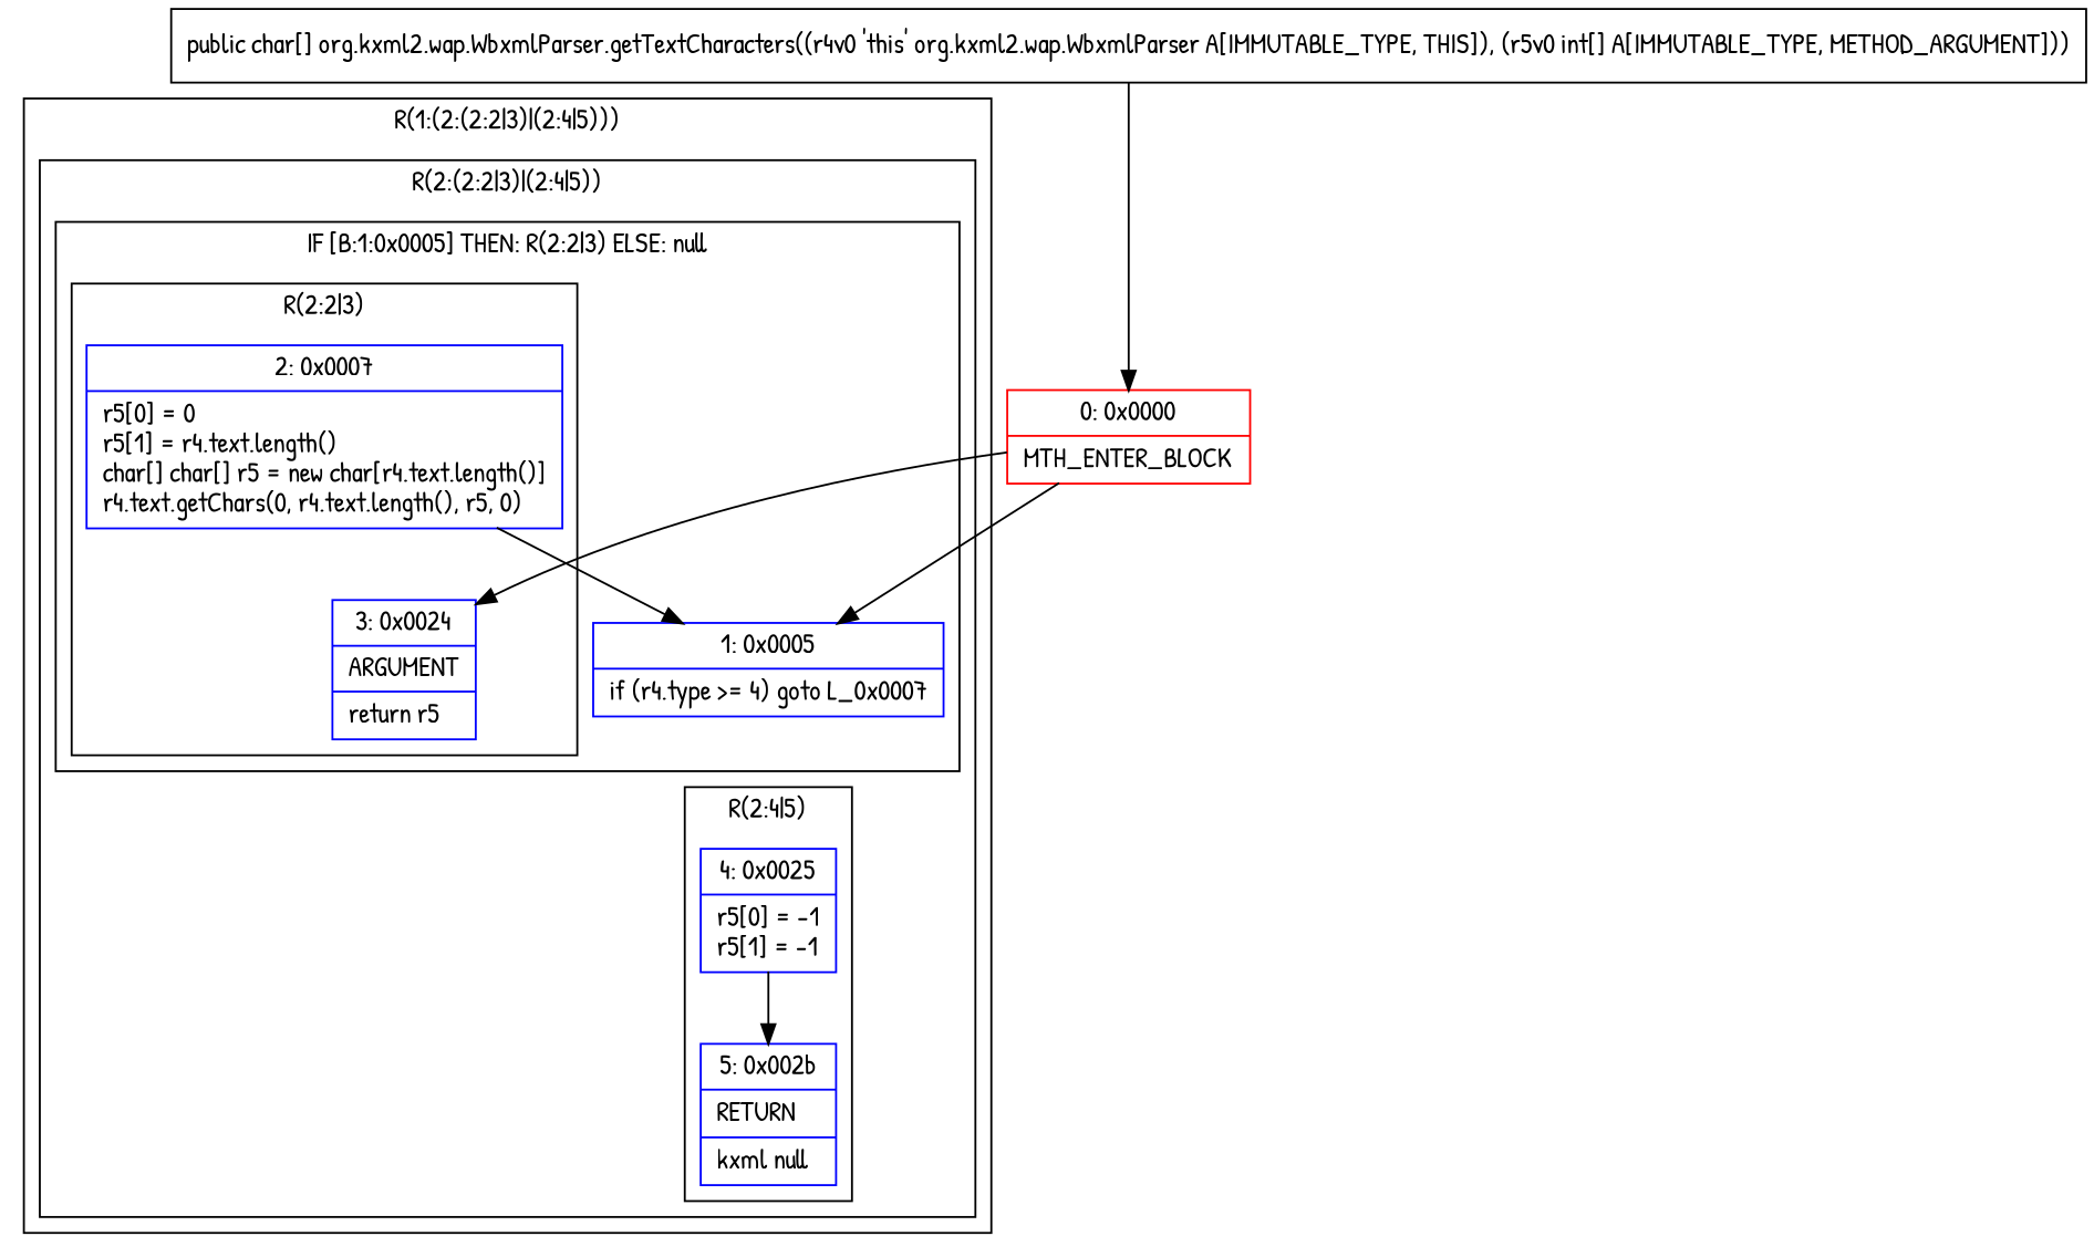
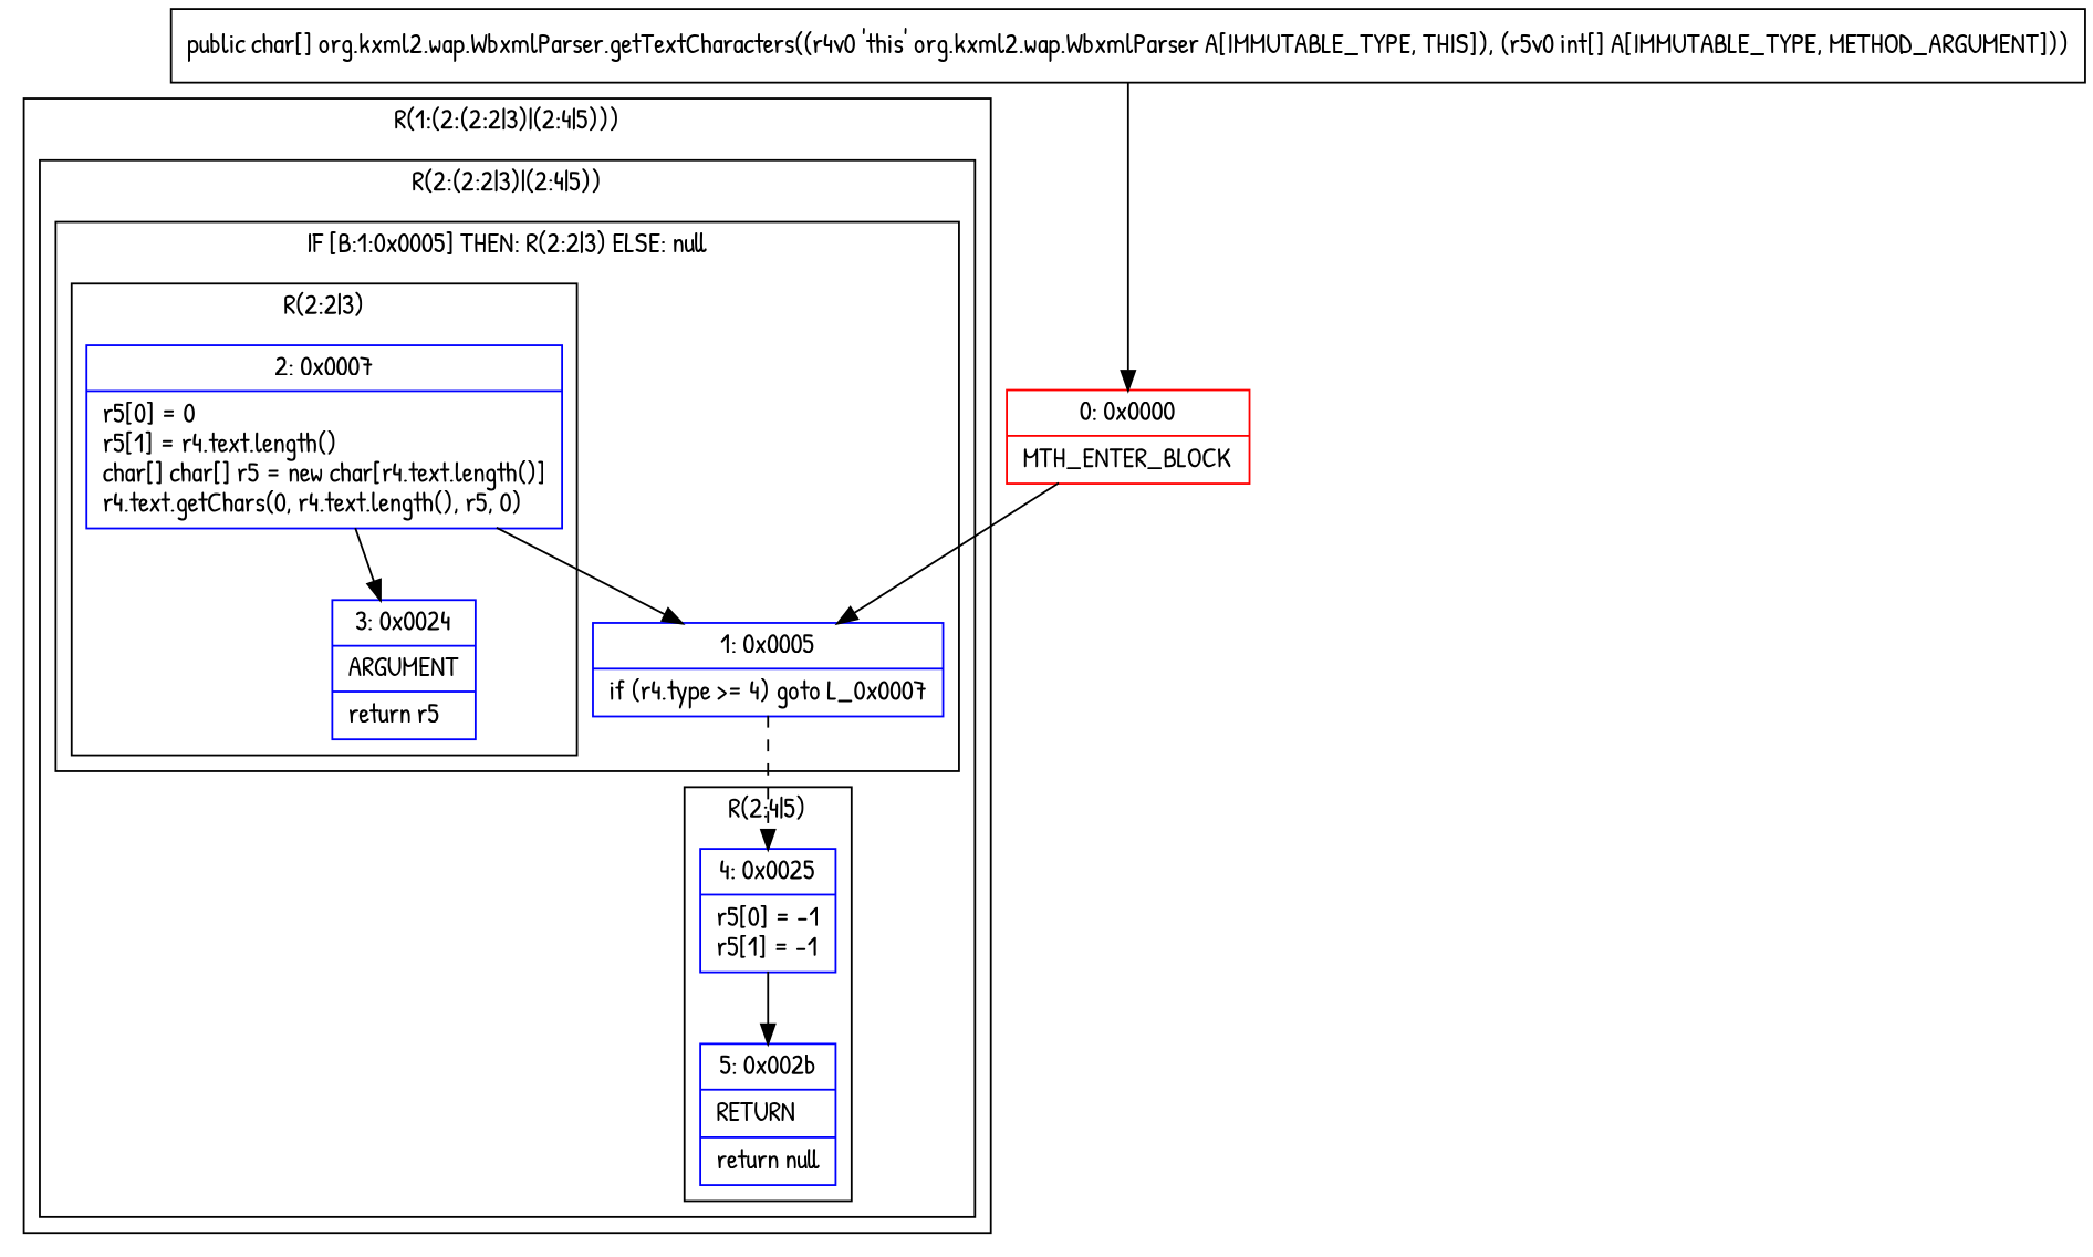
  digraph {
    fontname="Patrick Hand"
    node [color=blue fontname="Patrick Hand" shape=record]
    edge [fontname="Patrick Hand"]
    n1 [label="{2\:\ 0x0007|r5[0] = 0\lr5[1] = r4.text.length()\lchar[] char[] r5 = new char[r4.text.length()]\lr4.text.getChars(0, r4.text.length(), r5, 0)\l}"]
    n2 [label="{3\:\ 0x0024|ARGUMENT\l|return r5\l}"]
    n3 [label="{1\:\ 0x0005|if (r4.type \>= 4) goto L_0x0007\l}"]
    n4 [label="{4\:\ 0x0025|r5[0] = \-1\lr5[1] = \-1\l}"]
-   n5 [label="{5\:\ 0x002b|RETURN\l|kxml null\l}"]
+   n5 [label="{5\:\ 0x002b|RETURN\l|return null\l}"]
    n6 [color=red label="{0\:\ 0x0000|MTH_ENTER_BLOCK\l}"]
    n7 [label="{public char[] org.kxml2.wap.WbxmlParser.getTextCharacters((r4v0 'this' org.kxml2.wap.WbxmlParser A[IMMUTABLE_TYPE, THIS]), (r5v0 int[] A[IMMUTABLE_TYPE, METHOD_ARGUMENT])) }" color=""]
    subgraph cluster_1 {
      label="R(1:(2:(2:2|3)|(2:4|5)))"
      subgraph cluster_2 {
        label="R(2:(2:2|3)|(2:4|5))"
        subgraph cluster_3 {
          label="IF [B:1:0x0005] THEN: R(2:2|3) ELSE: null"
          n3
          subgraph cluster_4 {
            label="R(2:2|3)"
            n1
            n2
          }
        }
        subgraph cluster_5 {
          label="R(2:4|5)"
          n4
          n5
        }
      }
    }
-   n6 -> n2
+   n1 -> n2
    n1 -> n3
+   n3 -> n4 [style=dashed]
    n4 -> n5
    n6 -> n3
    n7 -> n6
  }
